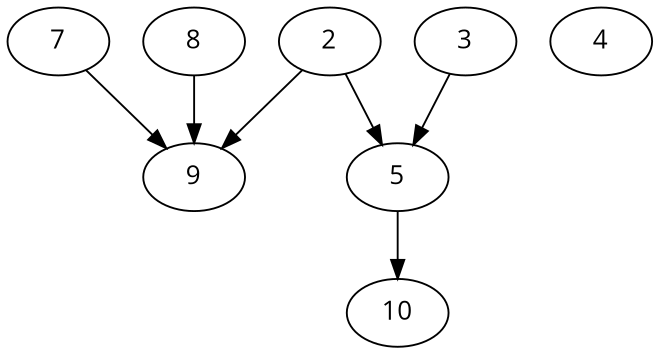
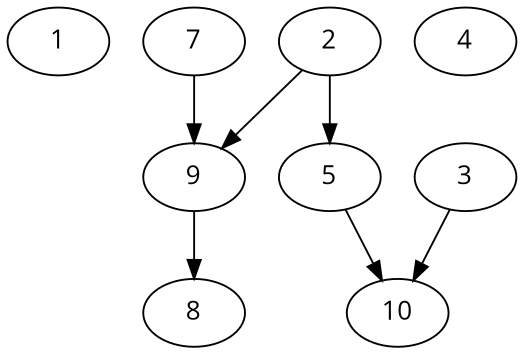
  digraph {
    fontname="Open Sans"
    node [alpha=0.19 fontname="Open Sans"]
    edge [fontname="Open Sans"]
+   1 [alpha=0.14 expect_size=27358208]
    2 [alpha=0.13 expect_size=48771072]
    9 [alpha=0.20 expect_size=49516544]
    5 [alpha=0.05 expect_size=26915840]
    10 [expect_size=9195520]
    3 [alpha=0.00 expect_size=13410304]
    4 [expect_size=18422784]
    7 [alpha=0.02 expect_size=39520256]
    8 [alpha=0.08 expect_size=27784192]
    2 -> 9
    2 -> 5
    5 -> 10
-   3 -> 5
+   3 -> 10
    7 -> 9
-   8 -> 9
+   9 -> 8
  }
